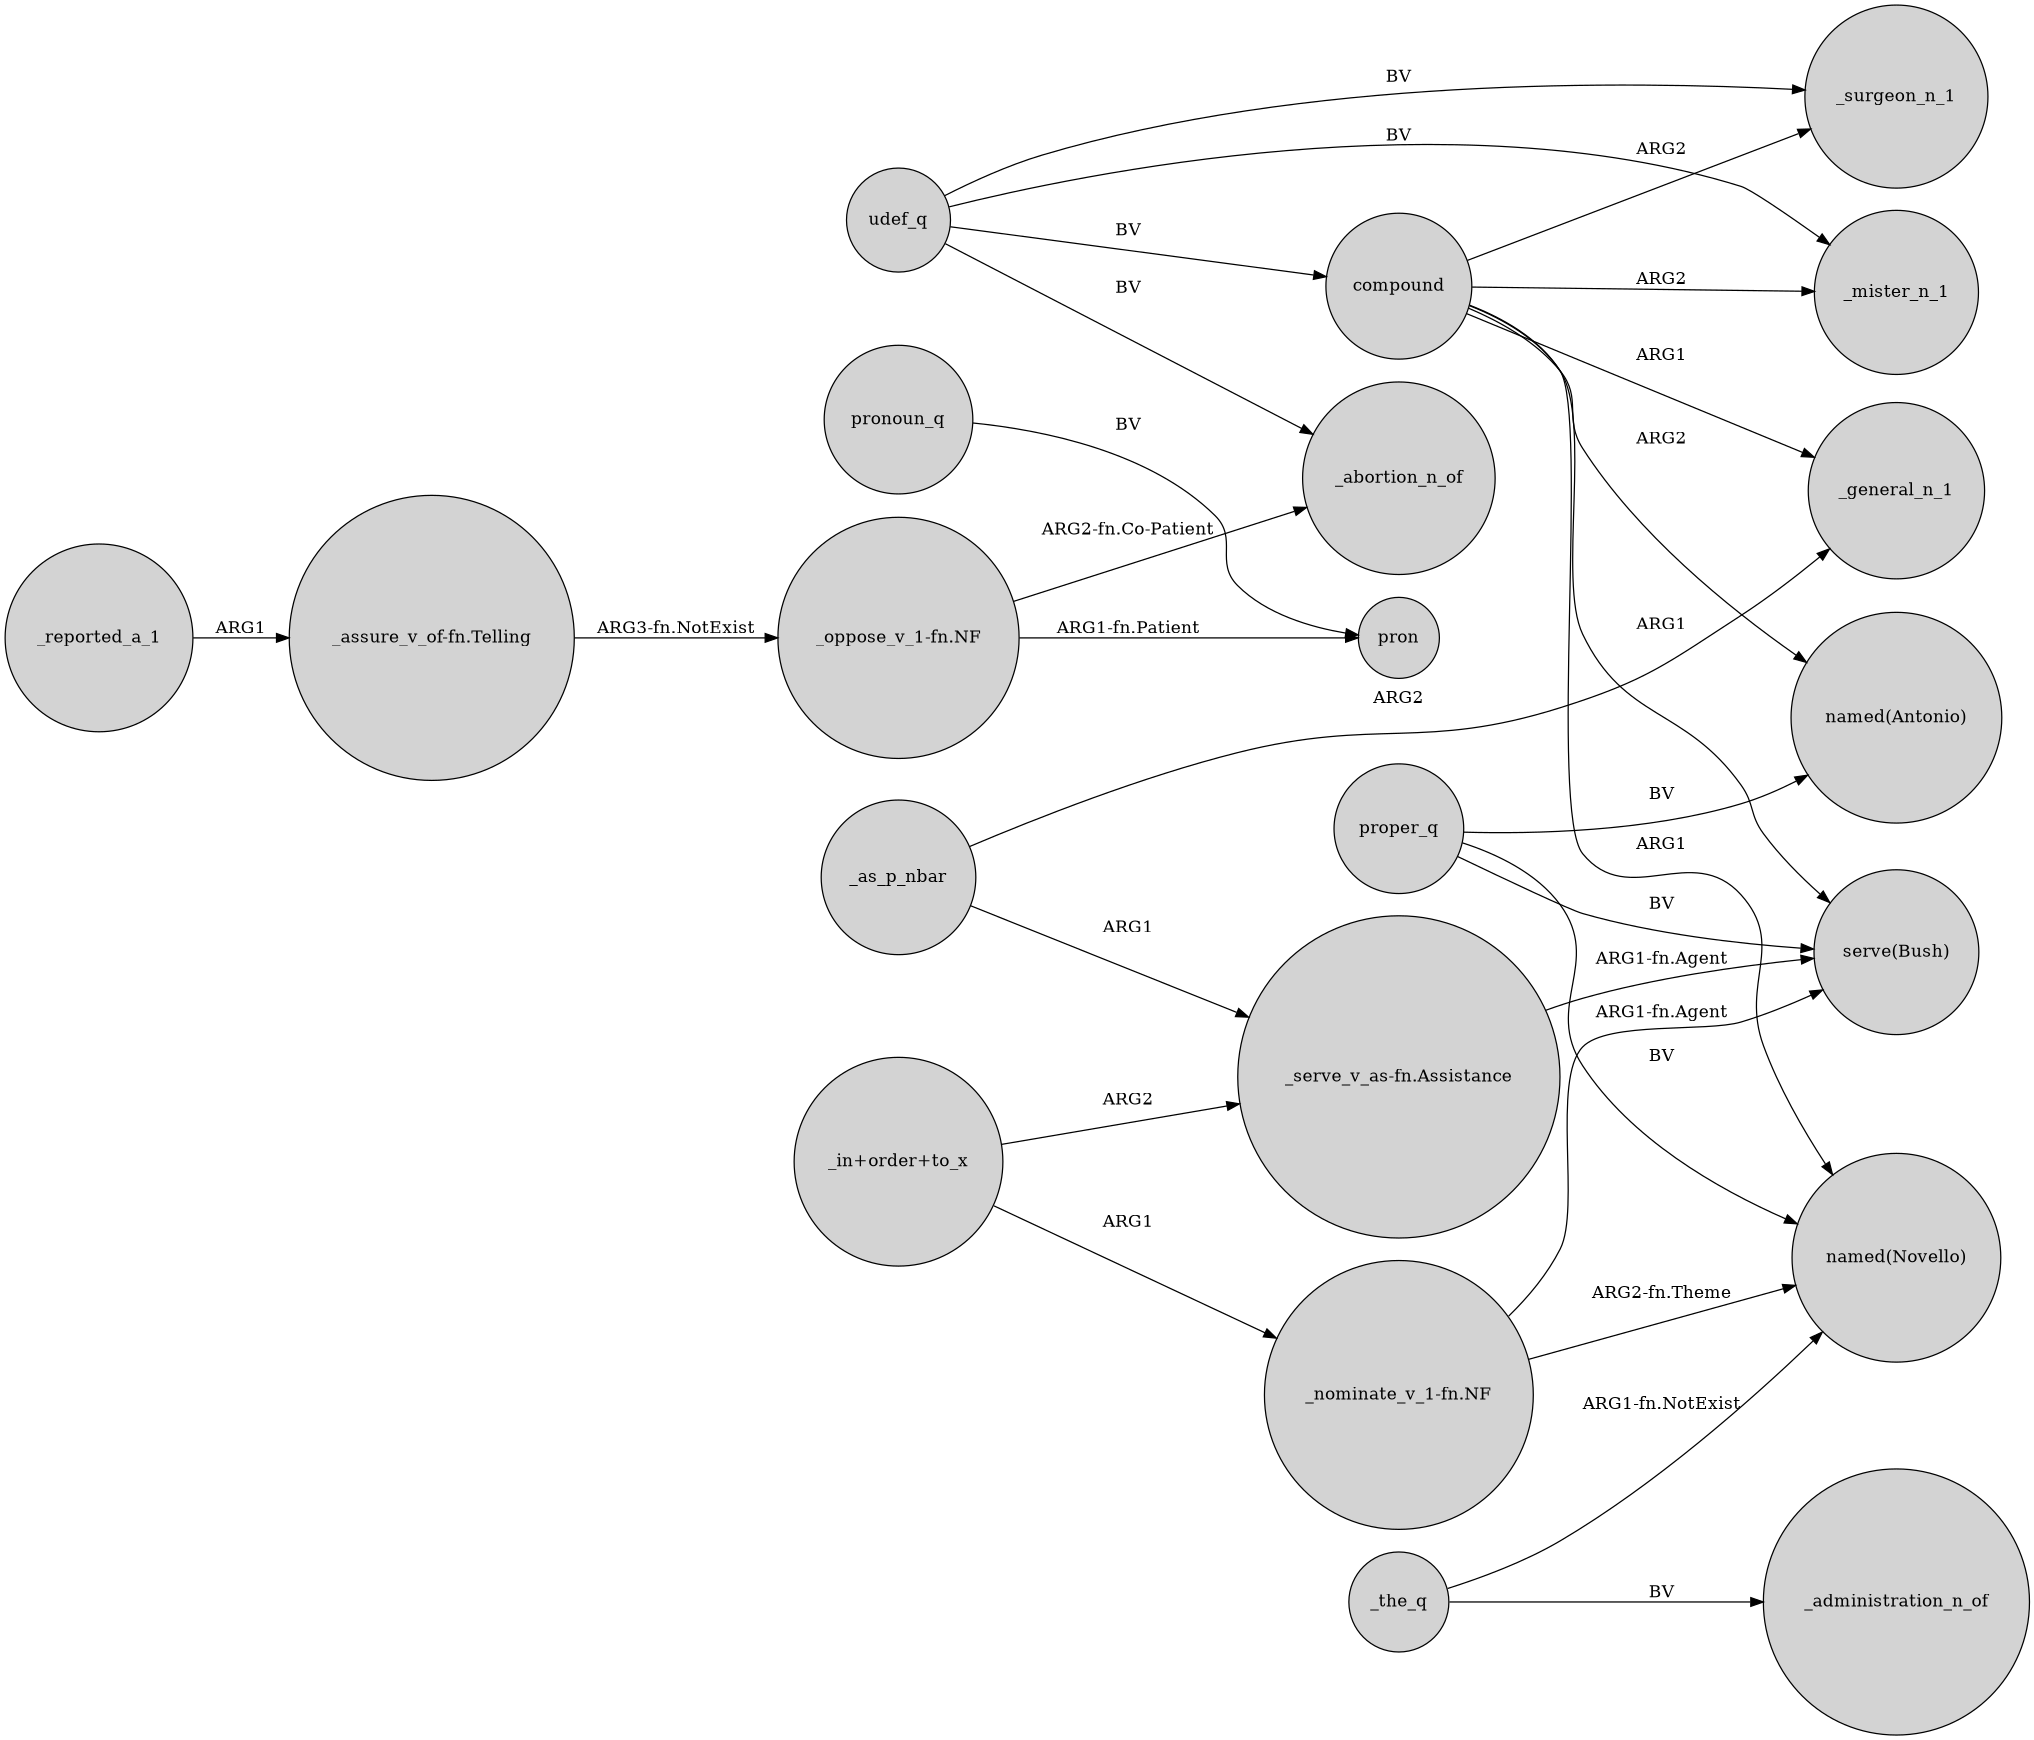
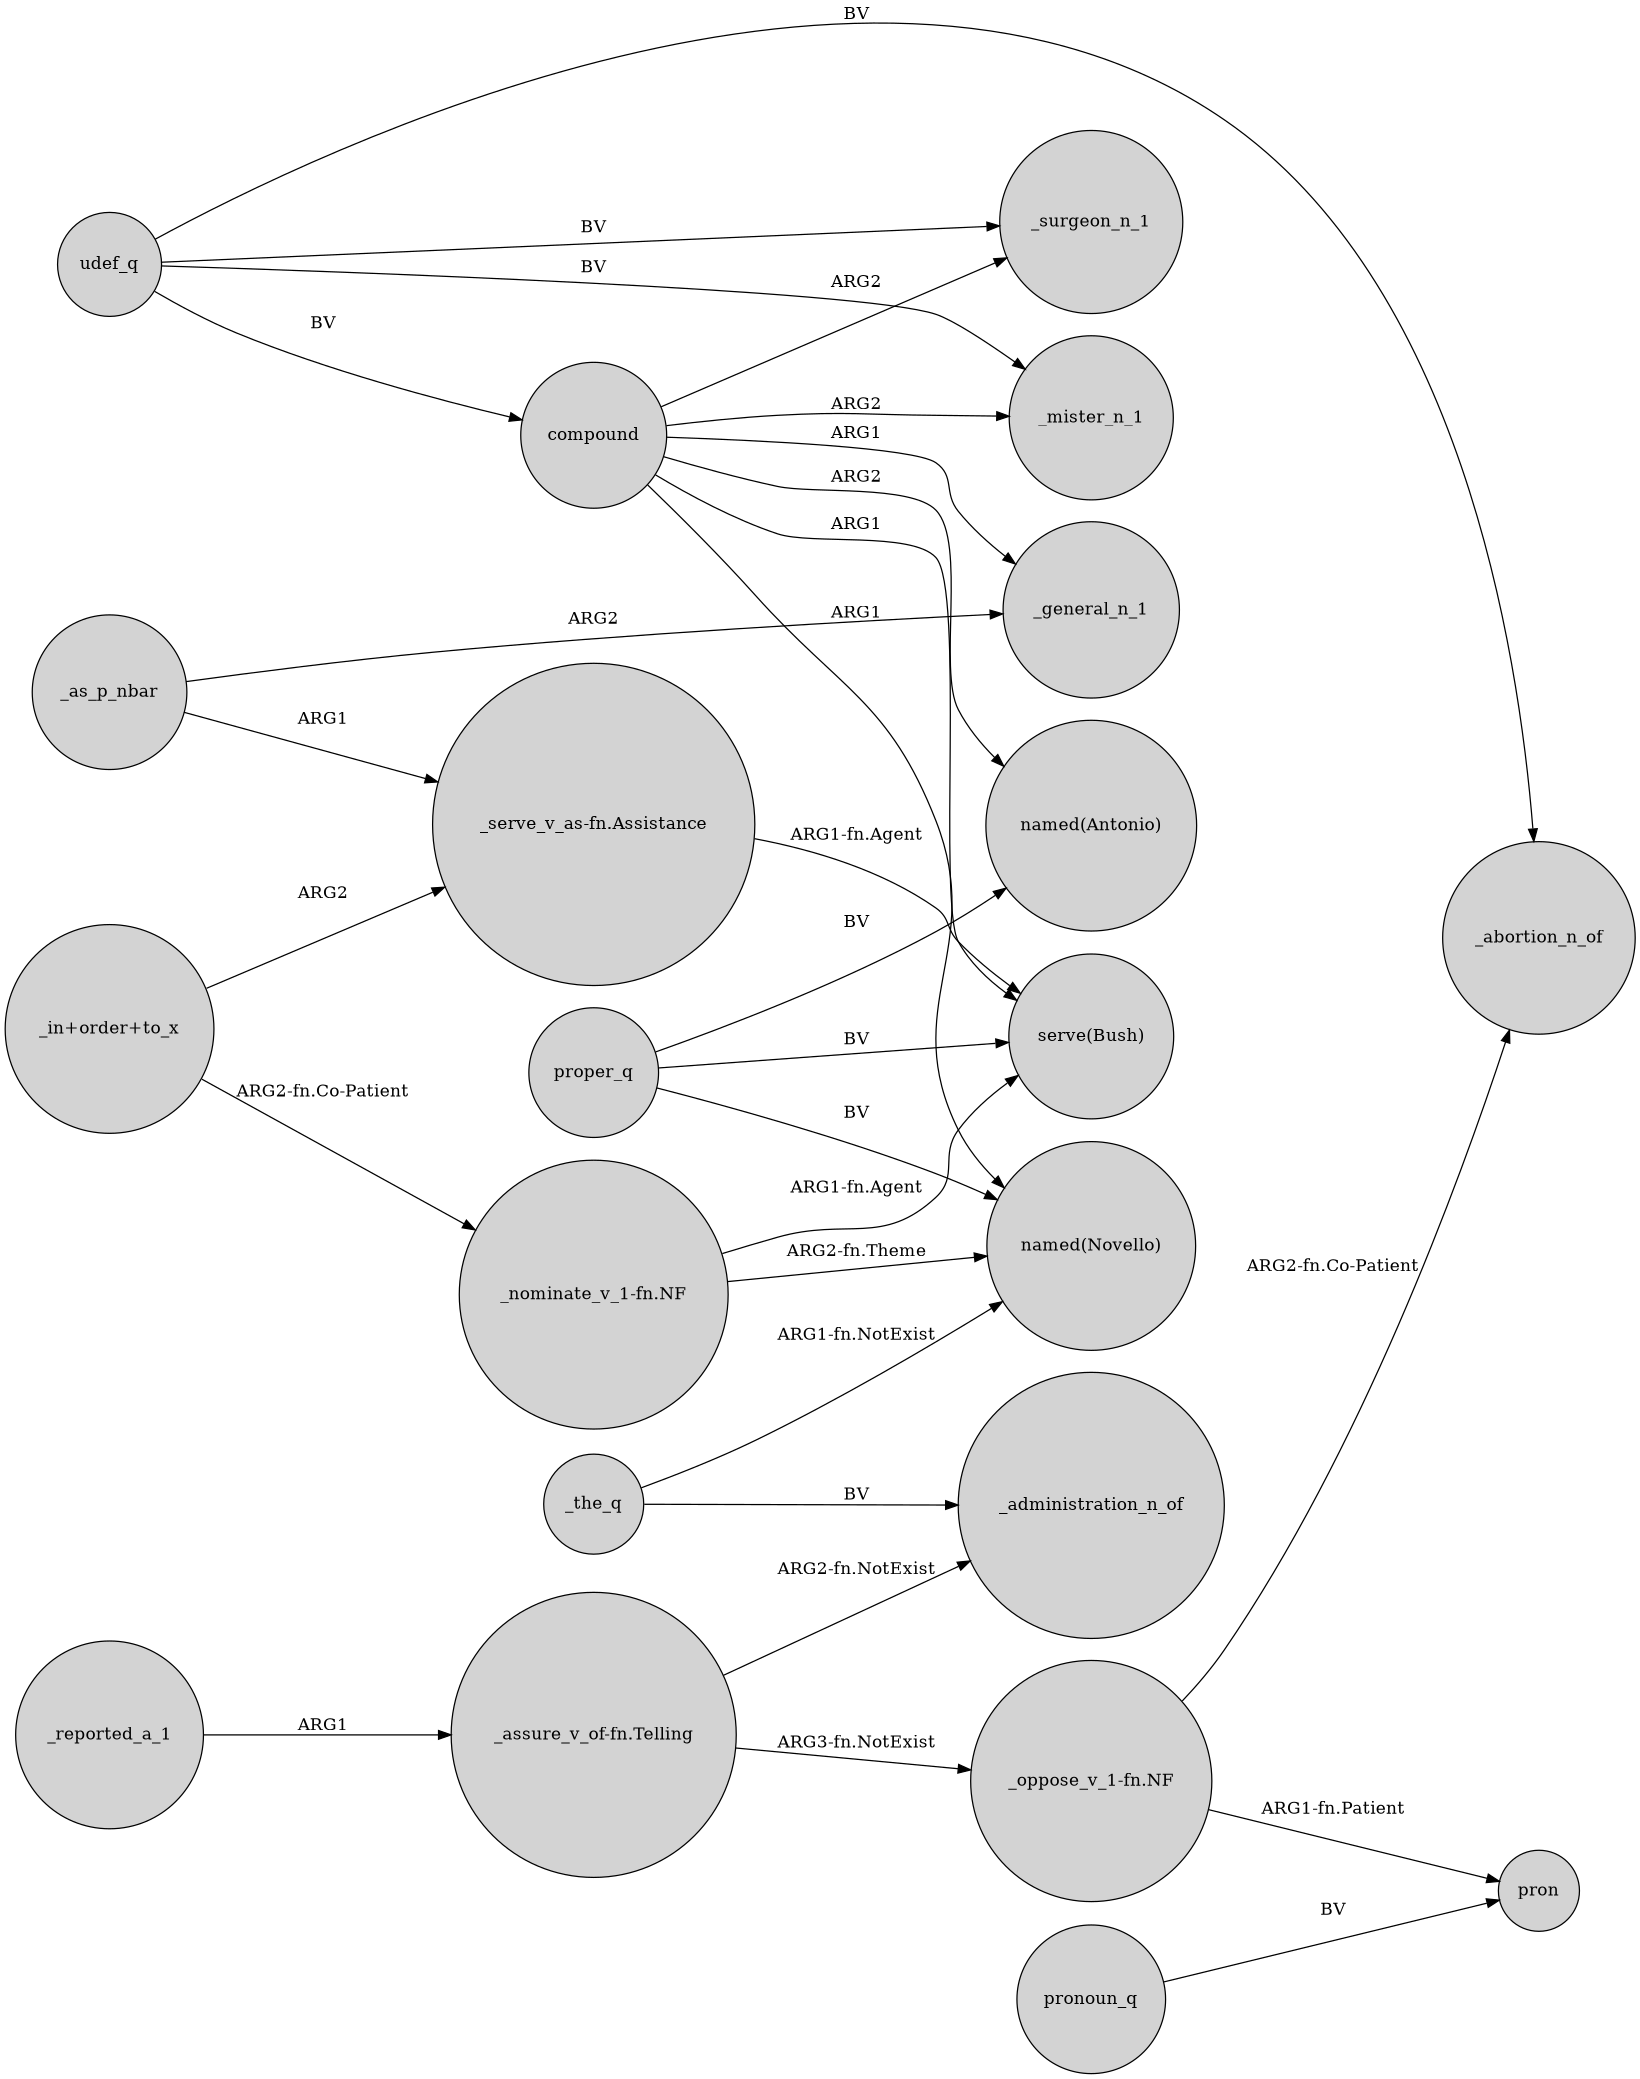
  digraph {
    rankdir=LR
    node [shape=circle style=filled]
    n1 [label="serve(Bush)"]
    "_nominate_v_1-fn.NF"
    "named(Novello)"
    "_assure_v_of-fn.Telling"
    "_oppose_v_1-fn.NF"
    _administration_n_of
    _abortion_n_of
    pron
    _reported_a_1
    compound
    _mister_n_1
    _general_n_1
    _surgeon_n_1
    "named(Antonio)"
    "_in+order+to_x"
    "_serve_v_as-fn.Assistance"
    udef_q
    pronoun_q
    _as_p_nbar
    proper_q
    _the_q
    "_nominate_v_1-fn.NF" -> n1 [label="ARG1-fn.Agent"]
    "_nominate_v_1-fn.NF" -> "named(Novello)" [label="ARG2-fn.Theme"]
    "_assure_v_of-fn.Telling" -> "_oppose_v_1-fn.NF" [label="ARG3-fn.NotExist"]
+   "_assure_v_of-fn.Telling" -> _administration_n_of [label="ARG2-fn.NotExist"]
    "_oppose_v_1-fn.NF" -> _abortion_n_of [label="ARG2-fn.Co-Patient"]
    "_oppose_v_1-fn.NF" -> pron [label="ARG1-fn.Patient"]
    _reported_a_1 -> "_assure_v_of-fn.Telling" [label=ARG1]
    compound -> n1 [label=ARG1]
    compound -> "named(Novello)" [label=ARG1]
    compound -> _mister_n_1 [label=ARG2]
    compound -> _general_n_1 [label=ARG1]
    compound -> _surgeon_n_1 [label=ARG2]
    compound -> "named(Antonio)" [label=ARG2]
-   "_in+order+to_x" -> "_nominate_v_1-fn.NF" [label=ARG1]
+   "_in+order+to_x" -> "_nominate_v_1-fn.NF" [label="ARG2-fn.Co-Patient"]
    "_in+order+to_x" -> "_serve_v_as-fn.Assistance" [label=ARG2]
    "_serve_v_as-fn.Assistance" -> n1 [label="ARG1-fn.Agent"]
    udef_q -> _abortion_n_of [label=BV]
    udef_q -> compound [label=BV]
    udef_q -> _mister_n_1 [label=BV]
    udef_q -> _surgeon_n_1 [label=BV]
    pronoun_q -> pron [label=BV]
    _as_p_nbar -> _general_n_1 [label=ARG2]
    _as_p_nbar -> "_serve_v_as-fn.Assistance" [label=ARG1]
    proper_q -> n1 [label=BV]
    proper_q -> "named(Novello)" [label=BV]
    proper_q -> "named(Antonio)" [label=BV]
    _the_q -> "named(Novello)" [label="ARG1-fn.NotExist"]
    _the_q -> _administration_n_of [label=BV]
  }
